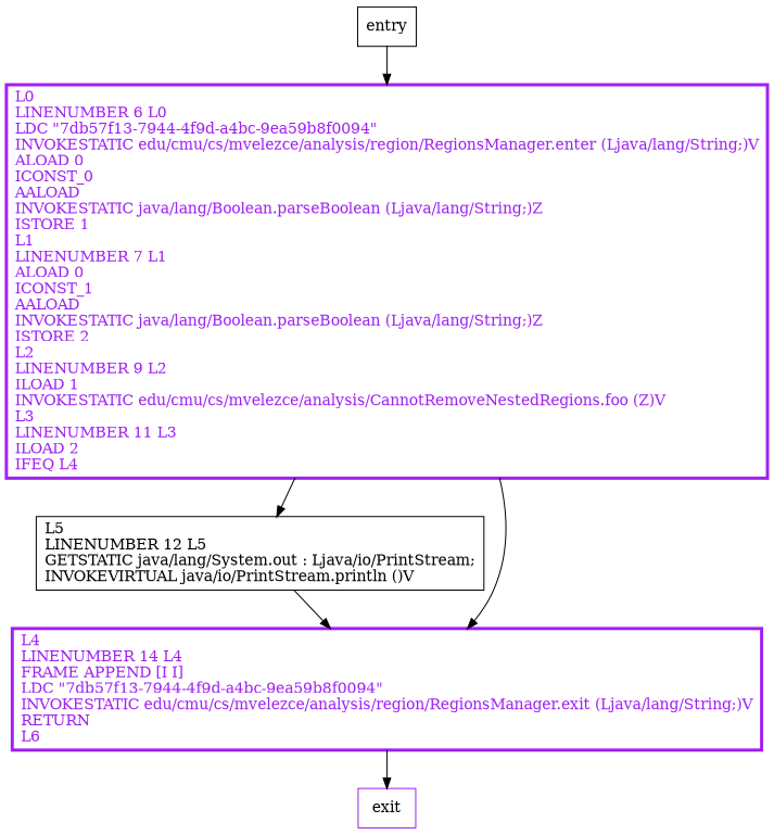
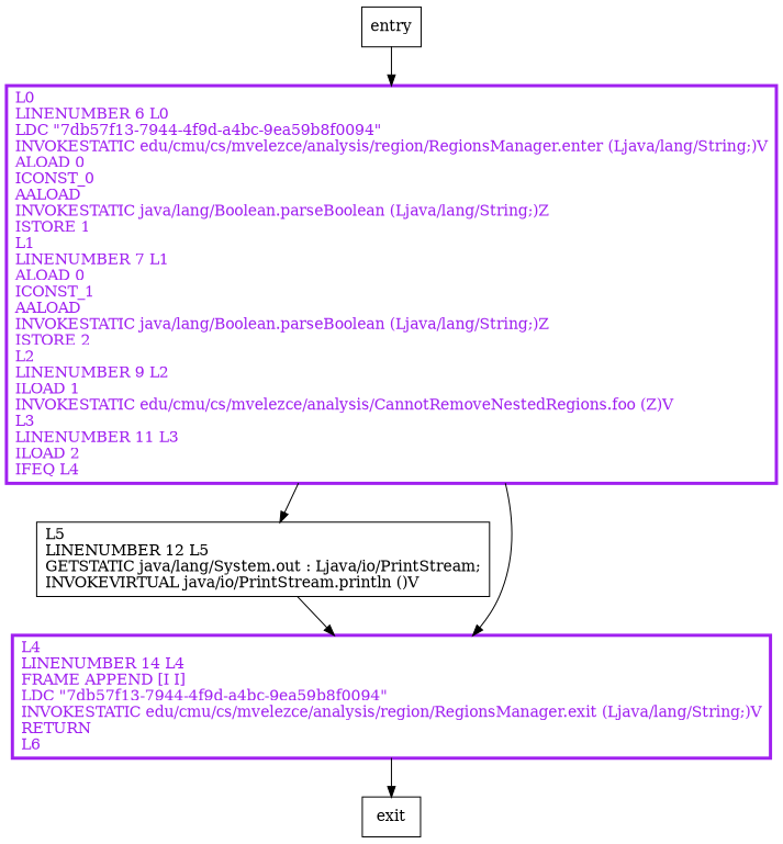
  digraph {
    node [shape=record]
    n1 [label="L5\lLINENUMBER 12 L5\lGETSTATIC java/lang/System.out : Ljava/io/PrintStream;\lINVOKEVIRTUAL java/io/PrintStream.println ()V\l"]
    n2 [color=purple fontcolor=purple label="L4\lLINENUMBER 14 L4\lFRAME APPEND [I I]\lLDC \"7db57f13-7944-4f9d-a4bc-9ea59b8f0094\"\lINVOKESTATIC edu/cmu/cs/mvelezce/analysis/region/RegionsManager.exit (Ljava/lang/String;)V\lRETURN\lL6\l" penwidth=3]
-   exit [color=purple]
+   exit
    n4 [color=purple fontcolor=purple label="L0\lLINENUMBER 6 L0\lLDC \"7db57f13-7944-4f9d-a4bc-9ea59b8f0094\"\lINVOKESTATIC edu/cmu/cs/mvelezce/analysis/region/RegionsManager.enter (Ljava/lang/String;)V\lALOAD 0\lICONST_0\lAALOAD\lINVOKESTATIC java/lang/Boolean.parseBoolean (Ljava/lang/String;)Z\lISTORE 1\lL1\lLINENUMBER 7 L1\lALOAD 0\lICONST_1\lAALOAD\lINVOKESTATIC java/lang/Boolean.parseBoolean (Ljava/lang/String;)Z\lISTORE 2\lL2\lLINENUMBER 9 L2\lILOAD 1\lINVOKESTATIC edu/cmu/cs/mvelezce/analysis/CannotRemoveNestedRegions.foo (Z)V\lL3\lLINENUMBER 11 L3\lILOAD 2\lIFEQ L4\l" penwidth=3]
    entry
    n1 -> n2
    n2 -> exit
    n4 -> n1
    n4 -> n2
    entry -> n4
  }
